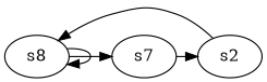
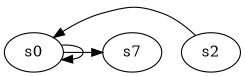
  digraph {
    node [player=1]
-   s0 [label=s8]
+   s0
    n2 [label=s7]
    s2
    s0 -> s0 [constraint="time % 2 == 0"]
    s0 -> n2 [constraint="time % 4 == 2 || time % 4 == 3"]
-   n2 -> s2 [constraint="time % 3 == 2"]
    s2 -> s0 [constraint="time % 2 == 0 && !(time % 4 == 0)"]
  }
